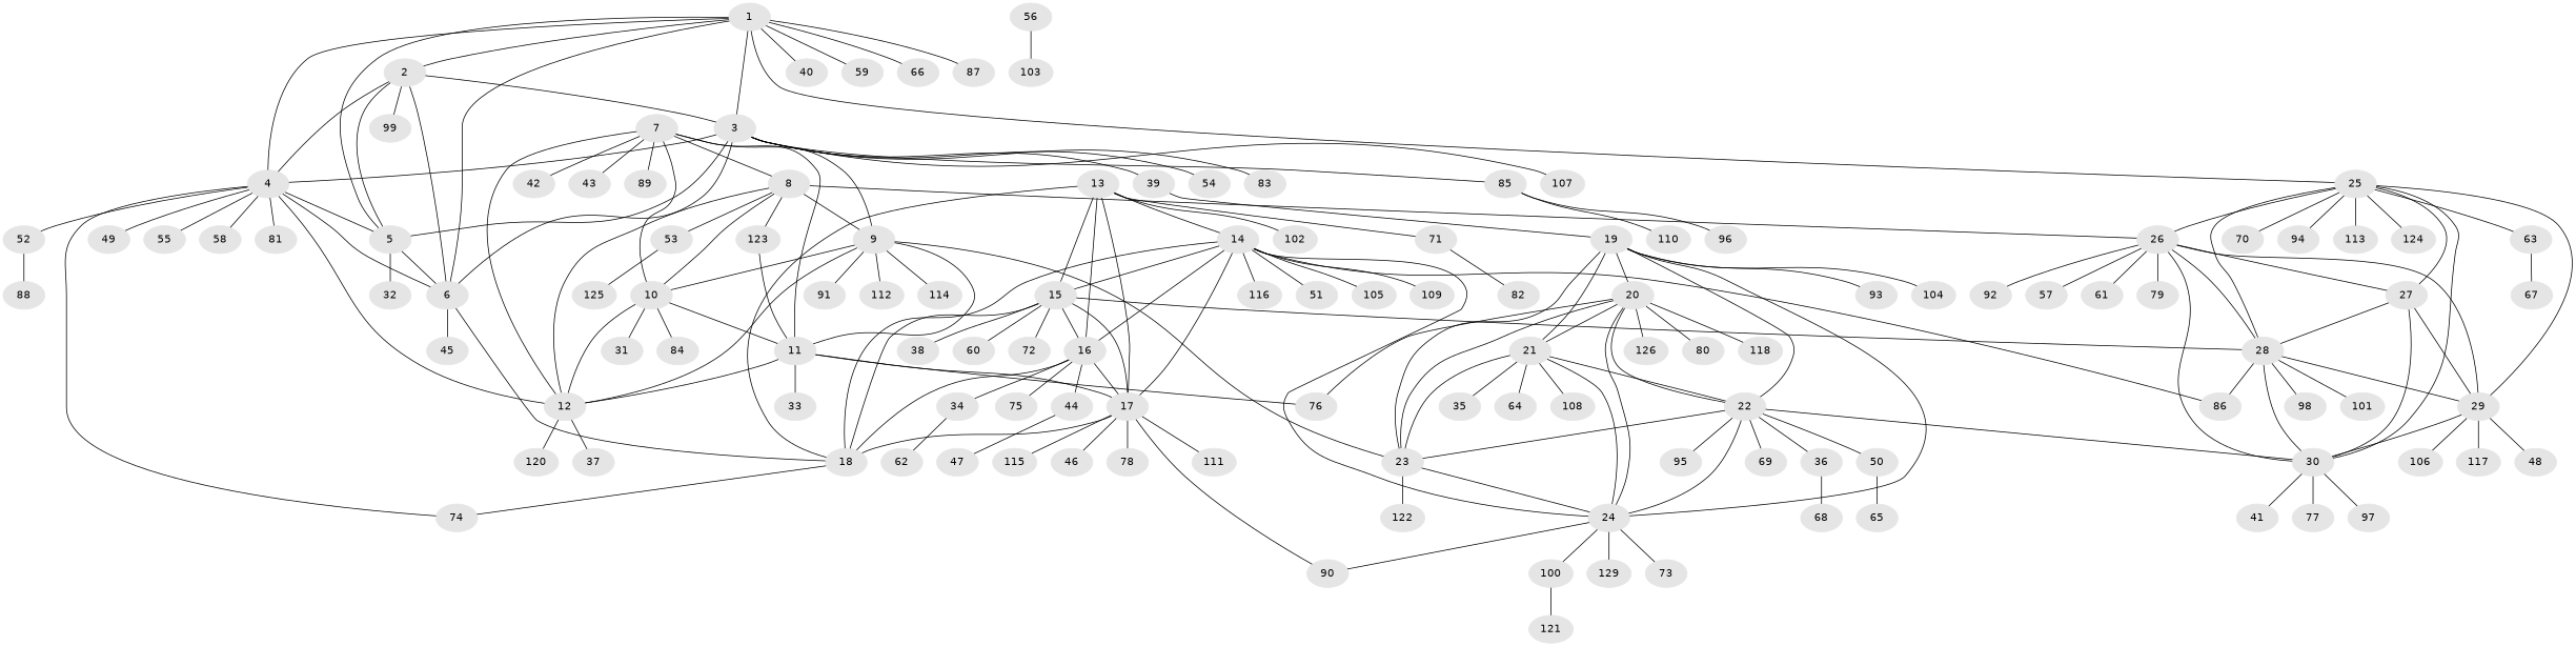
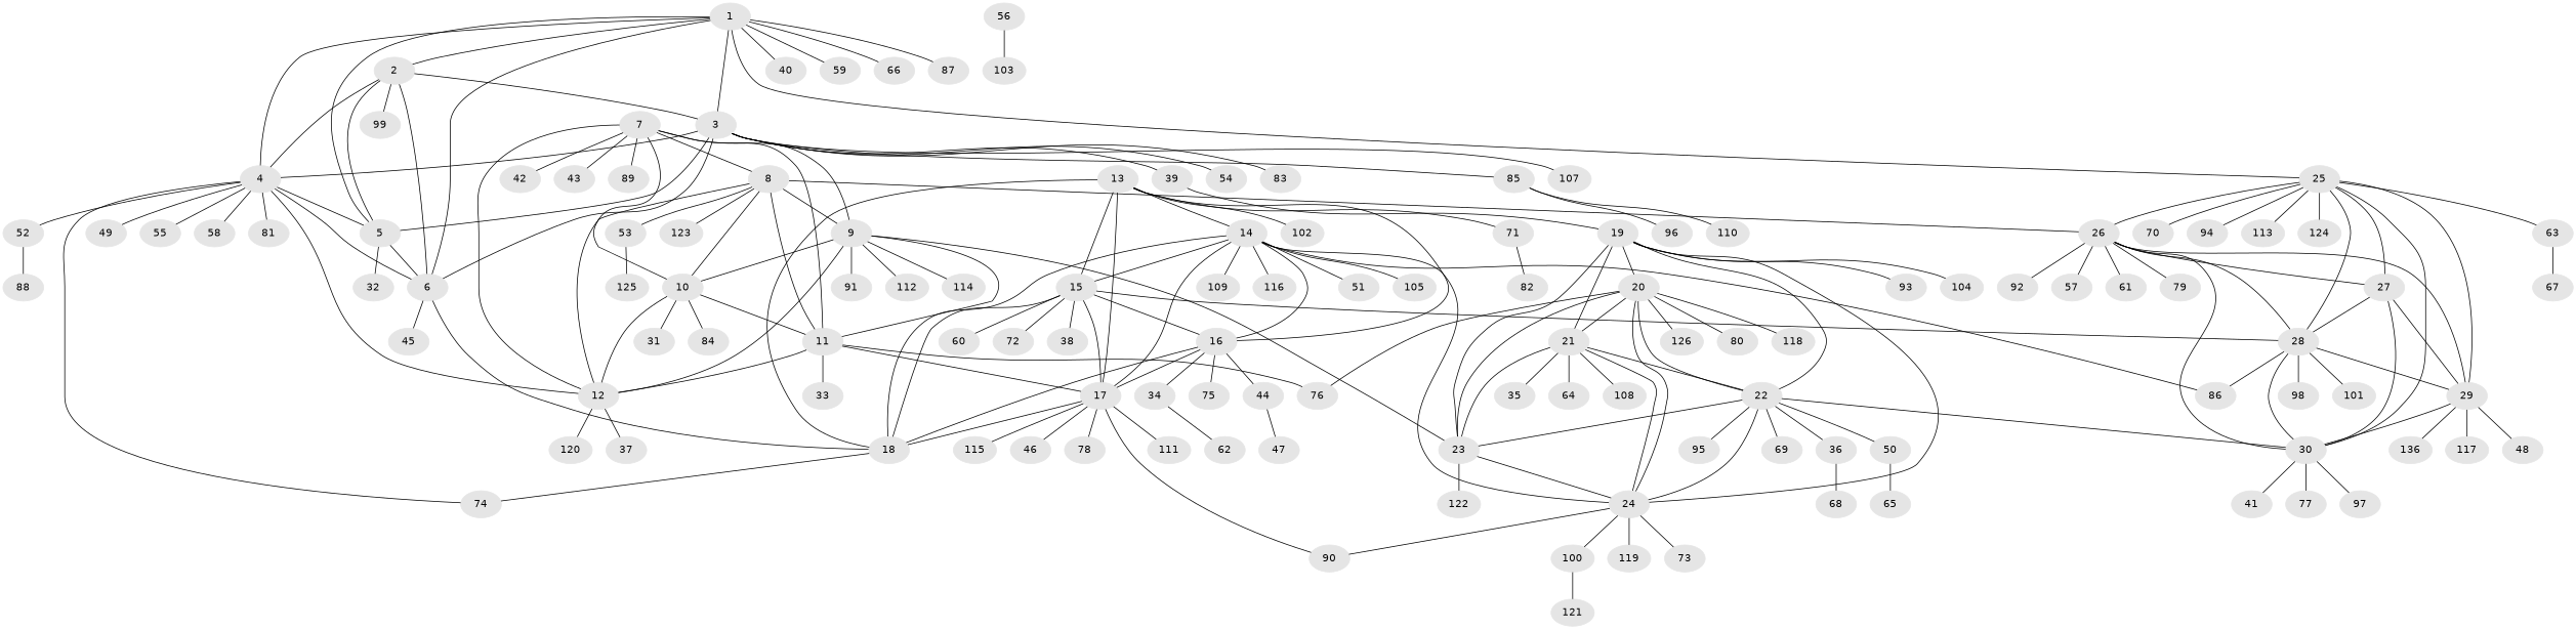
  graph {
    fontname="DejaVu Sans"
    node [color=gray90 fontname="DejaVu Sans" style=filled]
    edge [fontname="DejaVu Sans"]
    1
    2
    3
    4
    5
    6
    25
    40
    59
    66
    87
    99
    39
    54
    83
    85
    107
    12
    49
    52
    55
    58
    74
    81
    32
    18
    45
    26
    28
    30
    27
    29
    63
    70
    94
    113
    124
    19
    23
    24
    20
    21
    22
    93
    104
    96
    110
    37
    120
    88
    7
    8
    9
    10
    11
    42
    43
    89
    53
    123
    91
    112
    114
    31
    84
    17
    33
    76
    57
    61
    79
    92
    125
    122
    46
    78
    90
    111
    115
    13
    14
    15
    16
    71
    102
    51
    86
    105
    109
    116
    38
    60
    72
    34
    44
    75
    82
    73
    100
-   119 [label=129]
+   119
    98
    101
    62
    47
    80
    118
    126
    35
    64
    108
    36
    50
    69
    95
    41
    77
    97
    68
    65
    121
    48
-   106
+   106 [label=136]
    117
    67
    56
    103
    1 -- 2
    1 -- 3
    1 -- 4
    1 -- 5
    1 -- 6
    1 -- 25
    1 -- 40
    1 -- 59
    1 -- 66
    1 -- 87
    2 -- 3
    2 -- 4
    2 -- 5
    2 -- 6
    2 -- 99
    3 -- 4
    3 -- 5
    3 -- 6
    3 -- 39
    3 -- 54
    3 -- 83
    3 -- 85
    3 -- 107
    4 -- 5
    4 -- 6
    4 -- 12
    4 -- 49
    4 -- 52
    4 -- 55
    4 -- 58
    4 -- 74
    4 -- 81
    5 -- 6
    5 -- 32
    6 -- 18
    6 -- 45
    25 -- 26
    25 -- 28
    25 -- 30
    25 -- 27
    25 -- 29
    25 -- 63
    25 -- 70
    25 -- 94
    25 -- 113
    25 -- 124
    39 -- 19
    85 -- 96
    85 -- 110
    12 -- 37
    12 -- 120
    52 -- 88
    18 -- 74
    26 -- 28
    26 -- 30
    26 -- 27
    26 -- 29
    26 -- 57
    26 -- 61
    26 -- 79
    26 -- 92
    28 -- 30
    28 -- 29
    28 -- 86
    28 -- 98
    28 -- 101
    30 -- 41
    30 -- 77
    30 -- 97
    27 -- 28
    27 -- 30
    27 -- 29
    29 -- 30
    29 -- 48
    29 -- 106
    29 -- 117
    63 -- 67
    19 -- 23
    19 -- 24
    19 -- 20
    19 -- 21
    19 -- 22
    19 -- 93
    19 -- 104
    23 -- 24
    23 -- 122
    24 -- 90
    24 -- 73
    24 -- 100
    24 -- 119
    20 -- 23
    20 -- 24
    20 -- 21
    20 -- 22
    20 -- 76
    20 -- 80
    20 -- 118
    20 -- 126
    21 -- 23
    21 -- 24
    21 -- 22
    21 -- 35
    21 -- 64
    21 -- 108
    22 -- 30
    22 -- 23
    22 -- 24
    22 -- 36
    22 -- 50
    22 -- 69
    22 -- 95
    7 -- 12
    7 -- 8
    7 -- 9
    7 -- 10
    7 -- 11
    7 -- 42
    7 -- 43
    7 -- 89
    8 -- 12
    8 -- 26
    8 -- 9
    8 -- 10
-   123 -- 11
+   8 -- 11
    8 -- 53
    8 -- 123
    9 -- 12
    9 -- 23
    9 -- 10
    9 -- 11
    9 -- 91
    9 -- 112
    9 -- 114
    10 -- 12
    10 -- 11
    10 -- 31
    10 -- 84
    11 -- 12
    11 -- 17
    11 -- 33
    11 -- 76
    53 -- 125
    17 -- 18
    17 -- 46
    17 -- 78
    17 -- 90
    17 -- 111
    17 -- 115
    13 -- 18
    13 -- 17
    13 -- 14
    13 -- 15
    13 -- 16
    13 -- 71
    13 -- 102
    14 -- 18
    14 -- 24
    14 -- 17
    14 -- 15
    14 -- 16
    14 -- 51
    14 -- 86
    14 -- 105
    14 -- 109
    14 -- 116
    15 -- 18
    15 -- 28
    15 -- 17
    15 -- 16
    15 -- 38
    15 -- 60
    15 -- 72
    16 -- 18
    16 -- 17
    16 -- 34
    16 -- 44
    16 -- 75
    71 -- 82
    34 -- 62
    44 -- 47
    100 -- 121
    36 -- 68
    50 -- 65
    56 -- 103
  }
